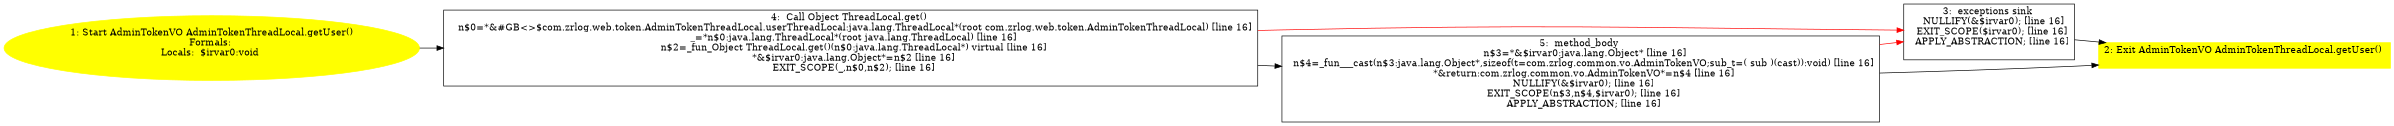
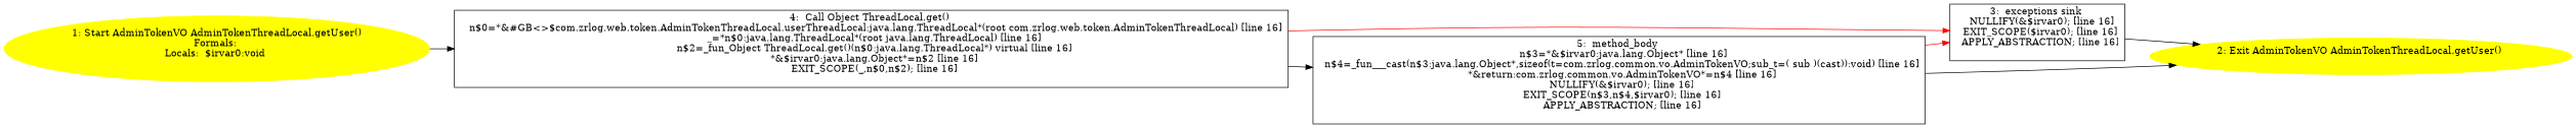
  digraph {
    rankdir=LR
    node [shape=box]
    n1 [color=yellow label="1: Start AdminTokenVO AdminTokenThreadLocal.getUser()\nFormals: \nLocals:  $irvar0:void \n  " style=filled shape=""]
    n2 [label="4:  Call Object ThreadLocal.get() \n   n$0=*&#GB<>$com.zrlog.web.token.AdminTokenThreadLocal.userThreadLocal:java.lang.ThreadLocal*(root com.zrlog.web.token.AdminTokenThreadLocal) [line 16]\n  _=*n$0:java.lang.ThreadLocal*(root java.lang.ThreadLocal) [line 16]\n  n$2=_fun_Object ThreadLocal.get()(n$0:java.lang.ThreadLocal*) virtual [line 16]\n  *&$irvar0:java.lang.Object*=n$2 [line 16]\n  EXIT_SCOPE(_,n$0,n$2); [line 16]\n "]
    n3 [label="3:  exceptions sink \n   NULLIFY(&$irvar0); [line 16]\n  EXIT_SCOPE($irvar0); [line 16]\n  APPLY_ABSTRACTION; [line 16]\n "]
    n4 [label="5:  method_body \n   n$3=*&$irvar0:java.lang.Object* [line 16]\n  n$4=_fun___cast(n$3:java.lang.Object*,sizeof(t=com.zrlog.common.vo.AdminTokenVO;sub_t=( sub )(cast)):void) [line 16]\n  *&return:com.zrlog.common.vo.AdminTokenVO*=n$4 [line 16]\n  NULLIFY(&$irvar0); [line 16]\n  EXIT_SCOPE(n$3,n$4,$irvar0); [line 16]\n  APPLY_ABSTRACTION; [line 16]\n "]
-   n5 [color=yellow label="2: Exit AdminTokenVO AdminTokenThreadLocal.getUser() \n  " style=filled]
+   n5 [color=yellow label="2: Exit AdminTokenVO AdminTokenThreadLocal.getUser() \n  " style=filled shape=""]
    n1 -> n2
    n2 -> n3 [color=red]
    n2 -> n4
    n3 -> n5
    n4 -> n3 [color=red]
    n4 -> n5
  }
